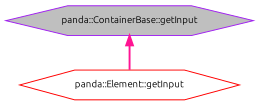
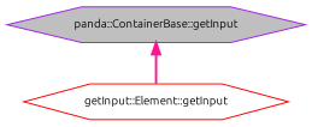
  digraph {
    rankdir=TB
    fontname=Ubuntu
    node [fontname=Ubuntu fontsize=10 shape=hexagon style=filled]
    n1 [color=purple fillcolor=grey75 fontcolor=black height=0.2 label="panda::ContainerBase::getInput" width=0.4]
-   n2 [color=red fillcolor=white height=0.2 label="panda::Element::getInput" width=0.4]
+   n2 [color=red fillcolor=white height=0.2 label="getInput::Element::getInput" width=0.4]
    n1 -> n2 [color=deeppink dir=back fontname=Ubuntu fontsize=10 labelfontname=Helvetica labelfontsize=10 style=bold]
  }
